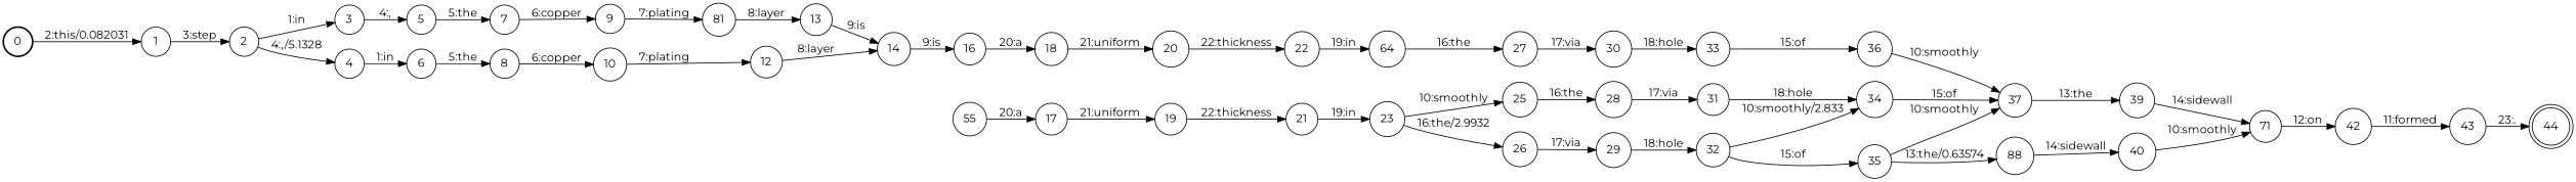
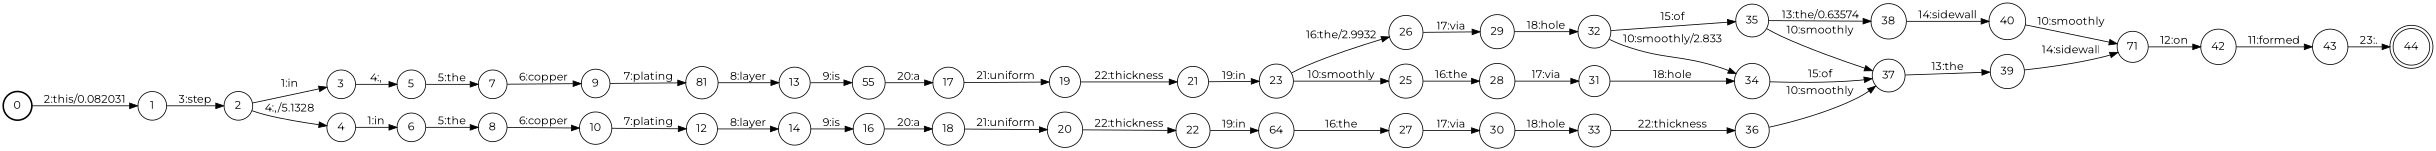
  digraph {
    fontname=Montserrat
    nodesep=0.25
    rankdir=LR
    ranksep=0.4
    node [fontname=Montserrat fontsize=14 shape=circle style=solid]
    edge [fontname=Montserrat fontsize=14]
    n1 [label=0 style=bold]
    n2 [label=1]
    n3 [label=2]
    n4 [label=3]
    n5 [label=4]
    n6 [label=5]
    n7 [label=6]
    n8 [label=7]
    n9 [label=8]
    n10 [label=9]
    n11 [label=10]
    n12 [label=81]
    n13 [label=12]
    n14 [label=13]
    n15 [label=14]
    n16 [label=55]
    n17 [label=16]
    n18 [label=17]
    n19 [label=18]
    n20 [label=19]
    n21 [label=20]
    n22 [label=21]
    n23 [label=22]
    n24 [label=23]
    n25 [label=64]
    n26 [label=26]
    n27 [label=25]
    n28 [label=27]
    n29 [label=29]
    n30 [label=28]
    n31 [label=30]
    n32 [label=32]
    n33 [label=31]
    n34 [label=33]
    n35 [label=34]
    n36 [label=35]
    n37 [label=36]
    n38 [label=37]
-   n39 [label=88]
+   n39 [label=38]
    n40 [label=39]
    n41 [label=40]
    n42 [label=71]
    n43 [label=42]
    n44 [label=43]
    n45 [label=44 shape=doublecircle]
    n1 -> n2 [label="2:this/0.082031"]
    n2 -> n3 [label="3:step"]
    n3 -> n4 [label="1:in"]
    n3 -> n5 [label="4:,/5.1328"]
    n4 -> n6 [label="4:,"]
    n5 -> n7 [label="1:in"]
    n6 -> n8 [label="5:the"]
    n7 -> n9 [label="5:the"]
    n8 -> n10 [label="6:copper"]
    n9 -> n11 [label="6:copper"]
    n10 -> n12 [label="7:plating"]
    n11 -> n13 [label="7:plating"]
    n12 -> n14 [label="8:layer"]
    n13 -> n15 [label="8:layer"]
-   n14 -> n15 [label="9:is"]
+   n14 -> n16 [label="9:is"]
    n15 -> n17 [label="9:is"]
    n16 -> n18 [label="20:a"]
    n17 -> n19 [label="20:a"]
    n18 -> n20 [label="21:uniform"]
    n19 -> n21 [label="21:uniform"]
    n20 -> n22 [label="22:thickness"]
    n21 -> n23 [label="22:thickness"]
    n22 -> n24 [label="19:in"]
    n23 -> n25 [label="19:in"]
    n24 -> n26 [label="16:the/2.9932"]
    n24 -> n27 [label="10:smoothly"]
    n25 -> n28 [label="16:the"]
    n26 -> n29 [label="17:via"]
    n27 -> n30 [label="16:the"]
    n28 -> n31 [label="17:via"]
    n29 -> n32 [label="18:hole"]
    n30 -> n33 [label="17:via"]
    n31 -> n34 [label="18:hole"]
    n32 -> n35 [label="10:smoothly/2.833"]
    n32 -> n36 [label="15:of"]
    n33 -> n35 [label="18:hole"]
-   n34 -> n37 [label="15:of"]
+   n34 -> n37 [label="22:thickness"]
    n35 -> n38 [label="15:of"]
    n36 -> n38 [label="10:smoothly"]
    n36 -> n39 [label="13:the/0.63574"]
    n37 -> n38 [label="10:smoothly"]
    n38 -> n40 [label="13:the"]
    n39 -> n41 [label="14:sidewall"]
    n40 -> n42 [label="14:sidewall"]
    n41 -> n42 [label="10:smoothly"]
    n42 -> n43 [label="12:on"]
    n43 -> n44 [label="11:formed"]
    n44 -> n45 [label="23:."]
  }
